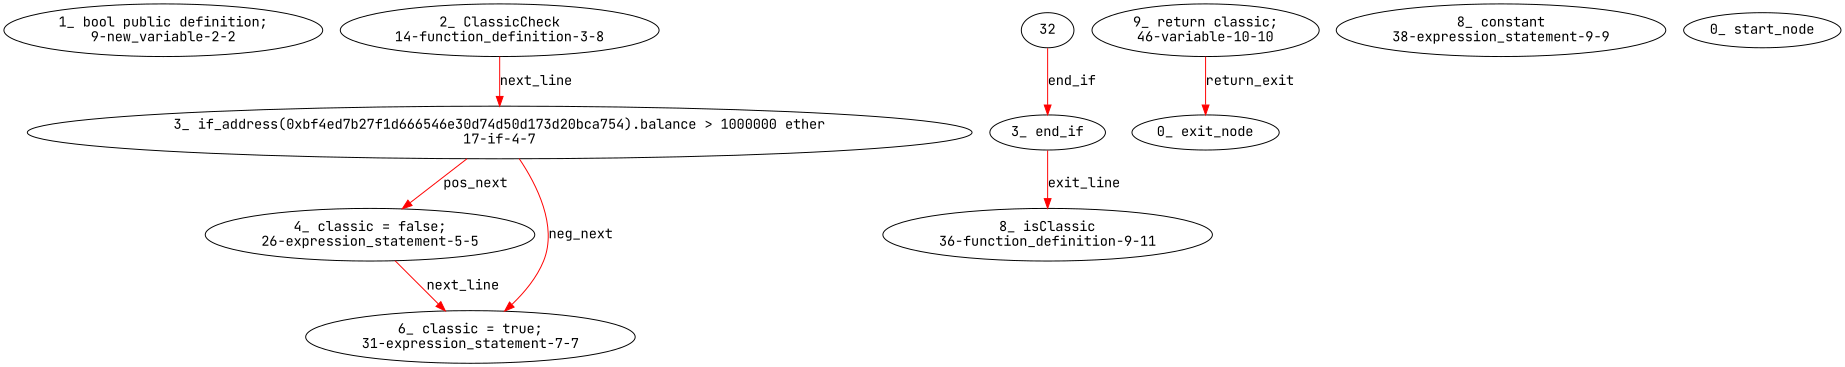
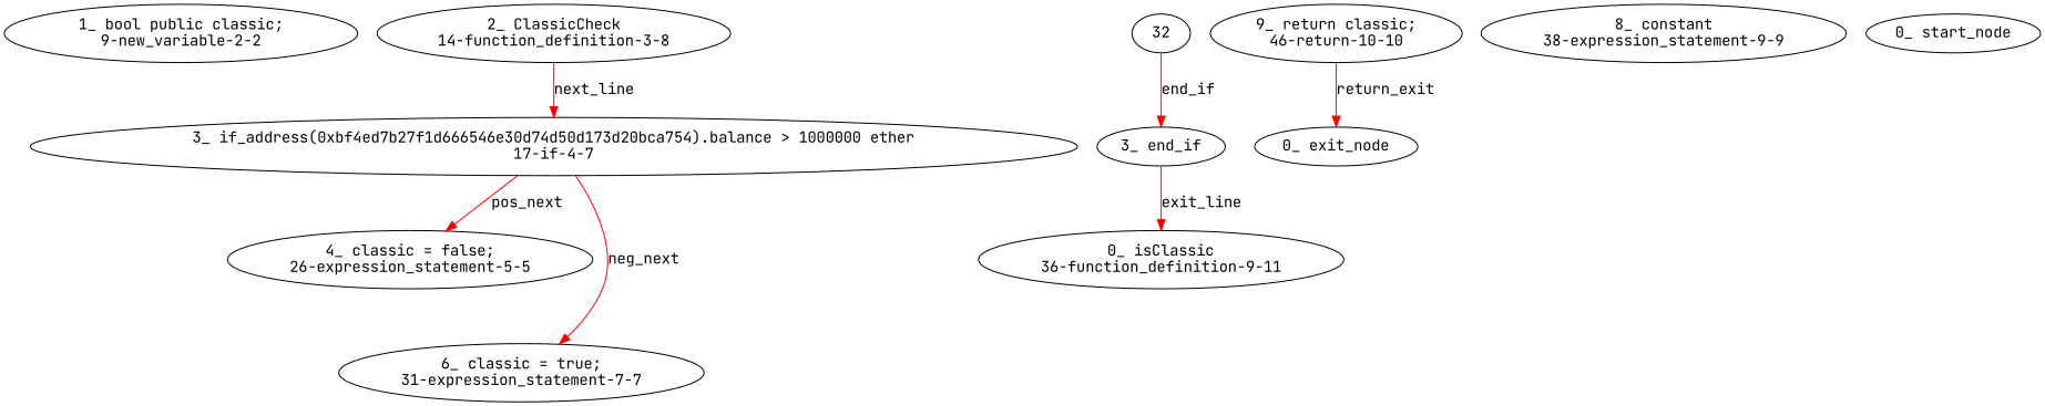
  digraph {
    fontname="JetBrains Mono"
    node [fontname="JetBrains Mono" type_label=expression_statement]
    edge [color=red controlflow_type=next_line edge_type=CFG_edge fontname="JetBrains Mono"]
-   n1 [label="1_ bool public definition;\n9-new_variable-2-2" type_label=new_variable]
+   n1 [label="1_ bool public classic;\n9-new_variable-2-2" type_label=new_variable]
    n2 [label="2_ ClassicCheck\n14-function_definition-3-8" type_label=function_definition]
    n3 [label="3_ if_address(0xbf4ed7b27f1d666546e30d74d50d173d20bca754).balance > 1000000 ether\n17-if-4-7" type_label=if]
    n4 [label="4_ classic = false;\n26-expression_statement-5-5"]
    n5 [label="6_ classic = true;\n31-expression_statement-7-7"]
    n6 [label="3_ end_if" type_label=end_if]
-   n7 [label="8_ isClassic\n36-function_definition-9-11" type_label=function_definition]
-   n8 [label="9_ return classic;\n46-variable-10-10" type_label=return]
+   n7 [label="0_ isClassic\n36-function_definition-9-11" type_label=function_definition]
+   n8 [label="9_ return classic;\n46-return-10-10" type_label=return]
    n9 [label="0_ exit_node" type_label=exit]
    n10 [label="8_ constant\n38-expression_statement-9-9"]
    n11 [label="0_ start_node" type_label=start]
    32 [type_label=""]
    n2 -> n3 [label=next_line]
    n3 -> n4 [controlflow_type=pos_next label=pos_next]
    n3 -> n5 [controlflow_type=neg_next label=neg_next]
-   n4 -> n5 [label=next_line]
    n6 -> n7 [label=exit_line]
    n8 -> n9 [controlflow_type=return_exit label=return_exit]
    32 -> n6 [controlflow_type=end_if label=end_if]
  }
